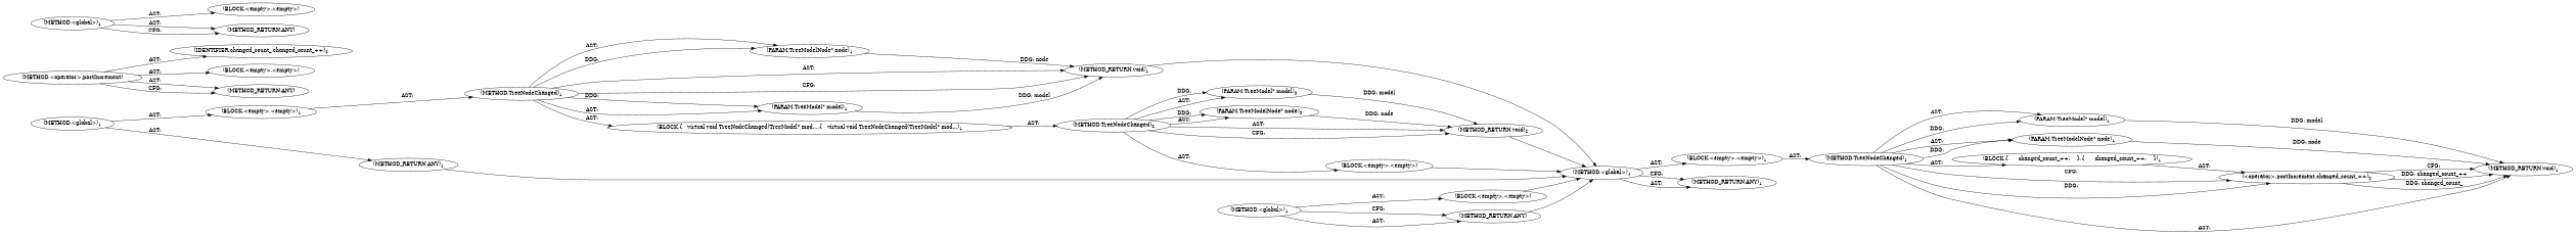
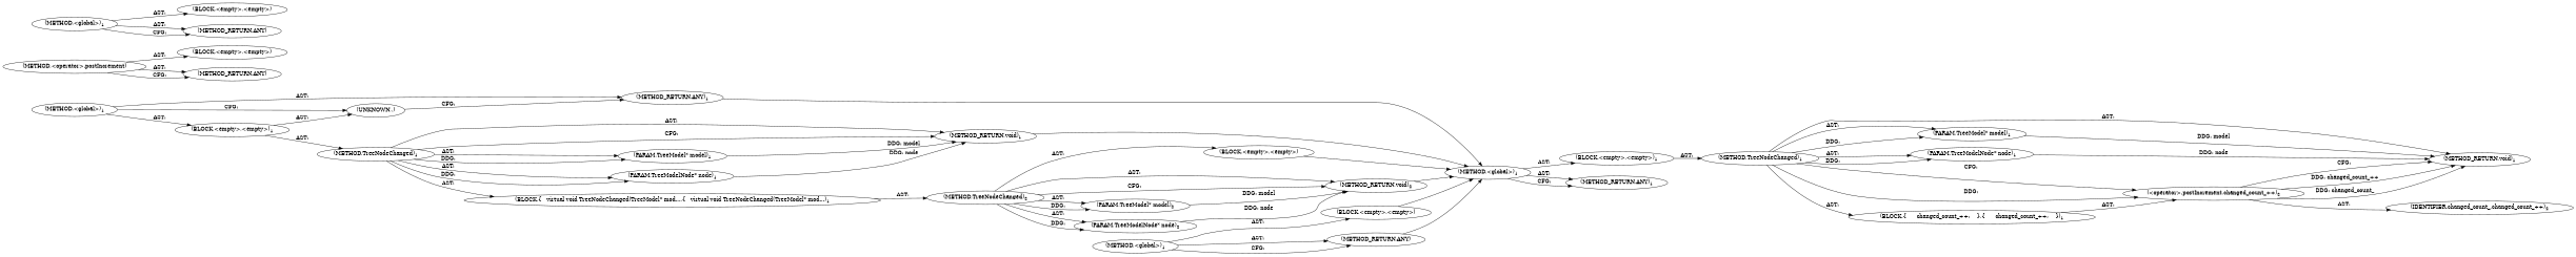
  digraph {
    rankdir=LR
    n1 [label=<(METHOD,&lt;global&gt;)<SUB>1</SUB>>]
    n2 [label=<(BLOCK,&lt;empty&gt;,&lt;empty&gt;)<SUB>1</SUB>>]
    n3 [label=<(METHOD_RETURN,ANY)<SUB>1</SUB>>]
    n4 [label=<(METHOD,TreeNodeChanged)<SUB>1</SUB>>]
    n5 [label=<(PARAM,TreeModel* model)<SUB>1</SUB>>]
    n6 [label=<(PARAM,TreeModelNode* node)<SUB>1</SUB>>]
    n7 [label=<(BLOCK,{      changed_count_++;    },{      changed_count_++;    })<SUB>1</SUB>>]
    n8 [label=<(&lt;operator&gt;.postIncrement,changed_count_++)<SUB>2</SUB>>]
    n9 [label=<(METHOD_RETURN,void)<SUB>1</SUB>>]
    n10 [label=<(IDENTIFIER,changed_count_,changed_count_++)<SUB>2</SUB>>]
    n11 [label=<(METHOD,&lt;operator&gt;.postIncrement)>]
    n12 [label=<(BLOCK,&lt;empty&gt;,&lt;empty&gt;)>]
    n13 [label=<(METHOD_RETURN,ANY)>]
    n14 [label=<(METHOD,&lt;global&gt;)<SUB>1</SUB>>]
    n15 [label=<(BLOCK,&lt;empty&gt;,&lt;empty&gt;)>]
    n16 [label=<(METHOD_RETURN,ANY)>]
    n17 [label=<(METHOD,&lt;global&gt;)<SUB>1</SUB>>]
    n18 [label=<(BLOCK,&lt;empty&gt;,&lt;empty&gt;)<SUB>1</SUB>>]
+   n19 [label=<(UNKNOWN,,)>]
    n20 [label=<(METHOD_RETURN,ANY)<SUB>1</SUB>>]
    n21 [label=<(METHOD,TreeNodeChanged)<SUB>1</SUB>>]
    n22 [label=<(PARAM,TreeModel* model)<SUB>1</SUB>>]
    n23 [label=<(PARAM,TreeModelNode* node)<SUB>1</SUB>>]
    n24 [label=<(BLOCK,{   virtual void TreeNodeChanged(TreeModel* mod...,{   virtual void TreeNodeChanged(TreeModel* mod...)<SUB>1</SUB>>]
    n25 [label=<(METHOD_RETURN,void)<SUB>1</SUB>>]
    n26 [label=<(METHOD,TreeNodeChanged)<SUB>2</SUB>>]
    n27 [label=<(PARAM,TreeModel* model)<SUB>2</SUB>>]
    n28 [label=<(PARAM,TreeModelNode* node)<SUB>2</SUB>>]
    n29 [label=<(BLOCK,&lt;empty&gt;,&lt;empty&gt;)>]
    n30 [label=<(METHOD_RETURN,void)<SUB>2</SUB>>]
    n31 [label=<(METHOD,&lt;global&gt;)<SUB>1</SUB>>]
    n32 [label=<(BLOCK,&lt;empty&gt;,&lt;empty&gt;)>]
    n33 [label=<(METHOD_RETURN,ANY)>]
    n1 -> n2 [label="AST: "]
    n1 -> n3 [label="AST: "]
    n1 -> n3 [label="CFG: "]
    n2 -> n4 [label="AST: "]
    n4 -> n5 [label="AST: "]
    n4 -> n5 [label="DDG: "]
    n4 -> n6 [label="AST: "]
    n4 -> n6 [label="DDG: "]
    n4 -> n7 [label="AST: "]
    n4 -> n8 [label="CFG: "]
    n4 -> n8 [label="DDG: "]
    n4 -> n9 [label="AST: "]
    n5 -> n9 [label="DDG: model"]
    n6 -> n9 [label="DDG: node"]
    n7 -> n8 [label="AST: "]
    n8 -> n9 [label="CFG: "]
    n8 -> n9 [label="DDG: changed_count_++"]
    n8 -> n9 [label="DDG: changed_count_"]
-   n11 -> n10 [label="AST: "]
+   n8 -> n10 [label="AST: "]
    n11 -> n12 [label="AST: "]
    n11 -> n13 [label="AST: "]
    n11 -> n13 [label="CFG: "]
    n14 -> n15 [label="AST: "]
    n14 -> n16 [label="AST: "]
    n14 -> n16 [label="CFG: "]
    n17 -> n18 [label="AST: "]
+   n17 -> n19 [label="CFG: "]
    n17 -> n20 [label="AST: "]
+   n18 -> n19 [label="AST: "]
    n18 -> n21 [label="AST: "]
+   n19 -> n20 [label="CFG: "]
    n20 -> n1
    n21 -> n22 [label="AST: "]
    n21 -> n22 [label="DDG: "]
    n21 -> n23 [label="AST: "]
    n21 -> n23 [label="DDG: "]
    n21 -> n24 [label="AST: "]
    n21 -> n25 [label="AST: "]
    n21 -> n25 [label="CFG: "]
    n22 -> n25 [label="DDG: model"]
    n23 -> n25 [label="DDG: node"]
    n24 -> n26 [label="AST: "]
    n25 -> n1
    n26 -> n27 [label="AST: "]
    n26 -> n27 [label="DDG: "]
    n26 -> n28 [label="AST: "]
    n26 -> n28 [label="DDG: "]
    n26 -> n29 [label="AST: "]
    n26 -> n30 [label="AST: "]
    n26 -> n30 [label="CFG: "]
    n27 -> n30 [label="DDG: model"]
    n28 -> n30 [label="DDG: node"]
    n29 -> n1
    n30 -> n1
    n31 -> n32 [label="AST: "]
    n31 -> n33 [label="AST: "]
    n31 -> n33 [label="CFG: "]
    n32 -> n1
    n33 -> n1
  }
